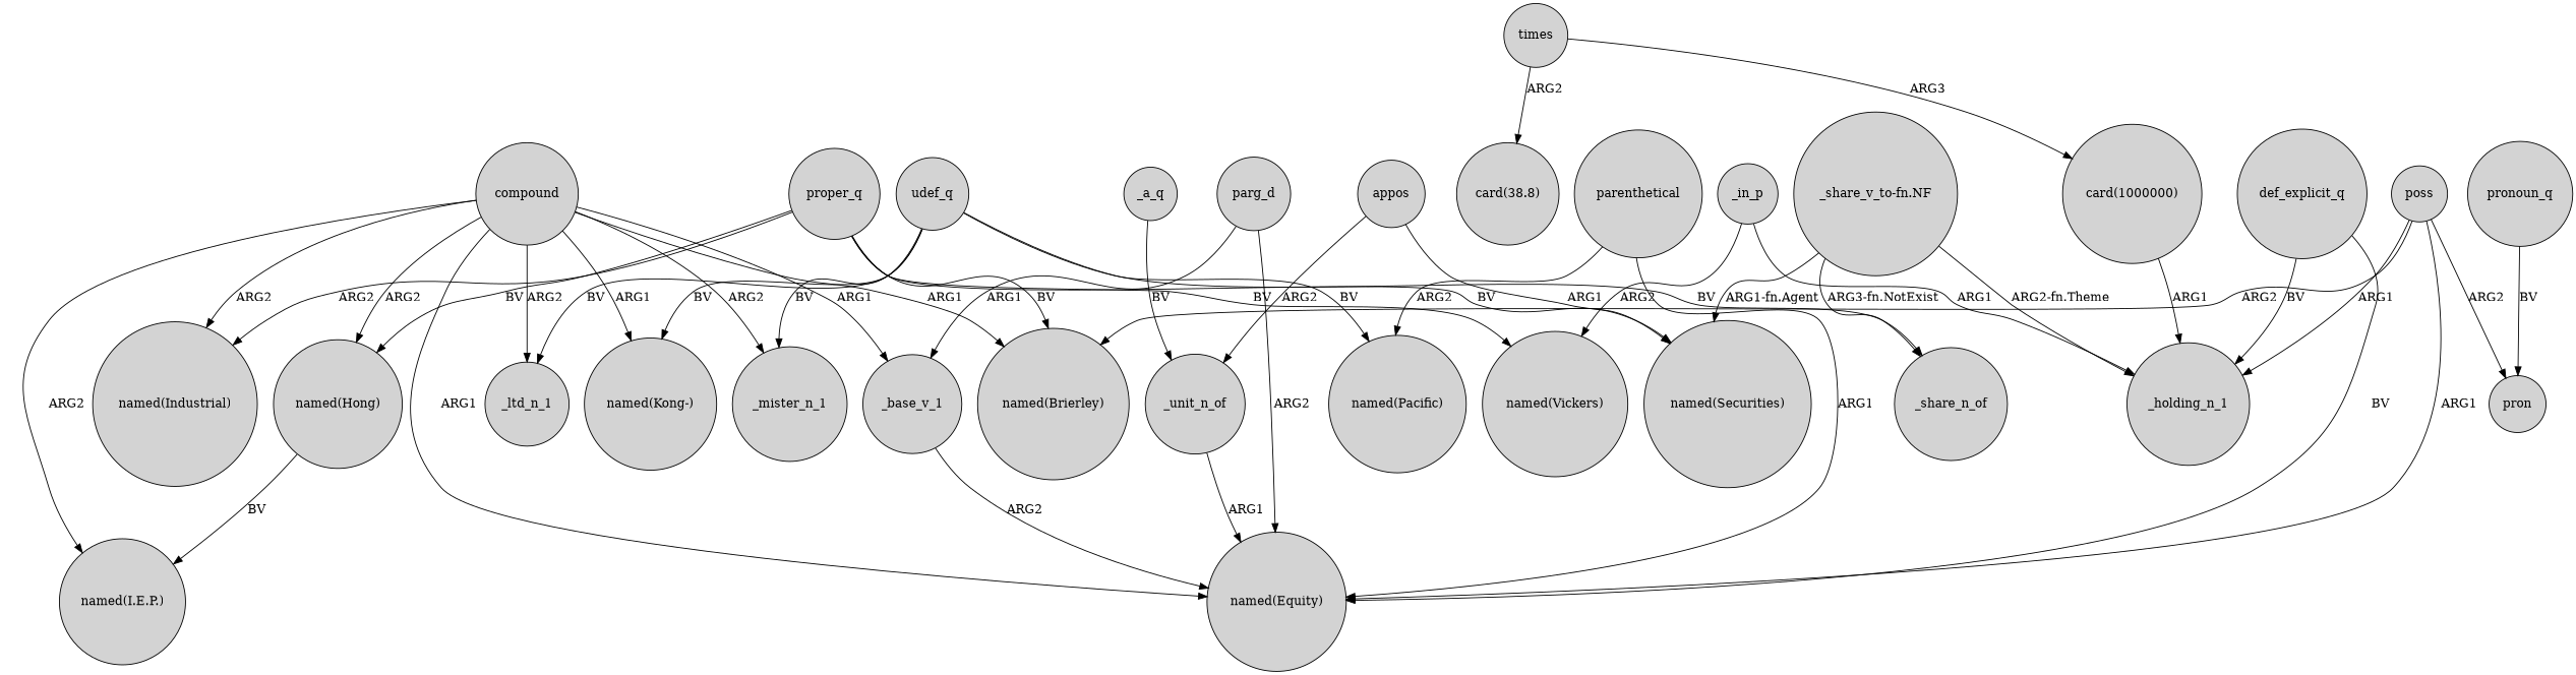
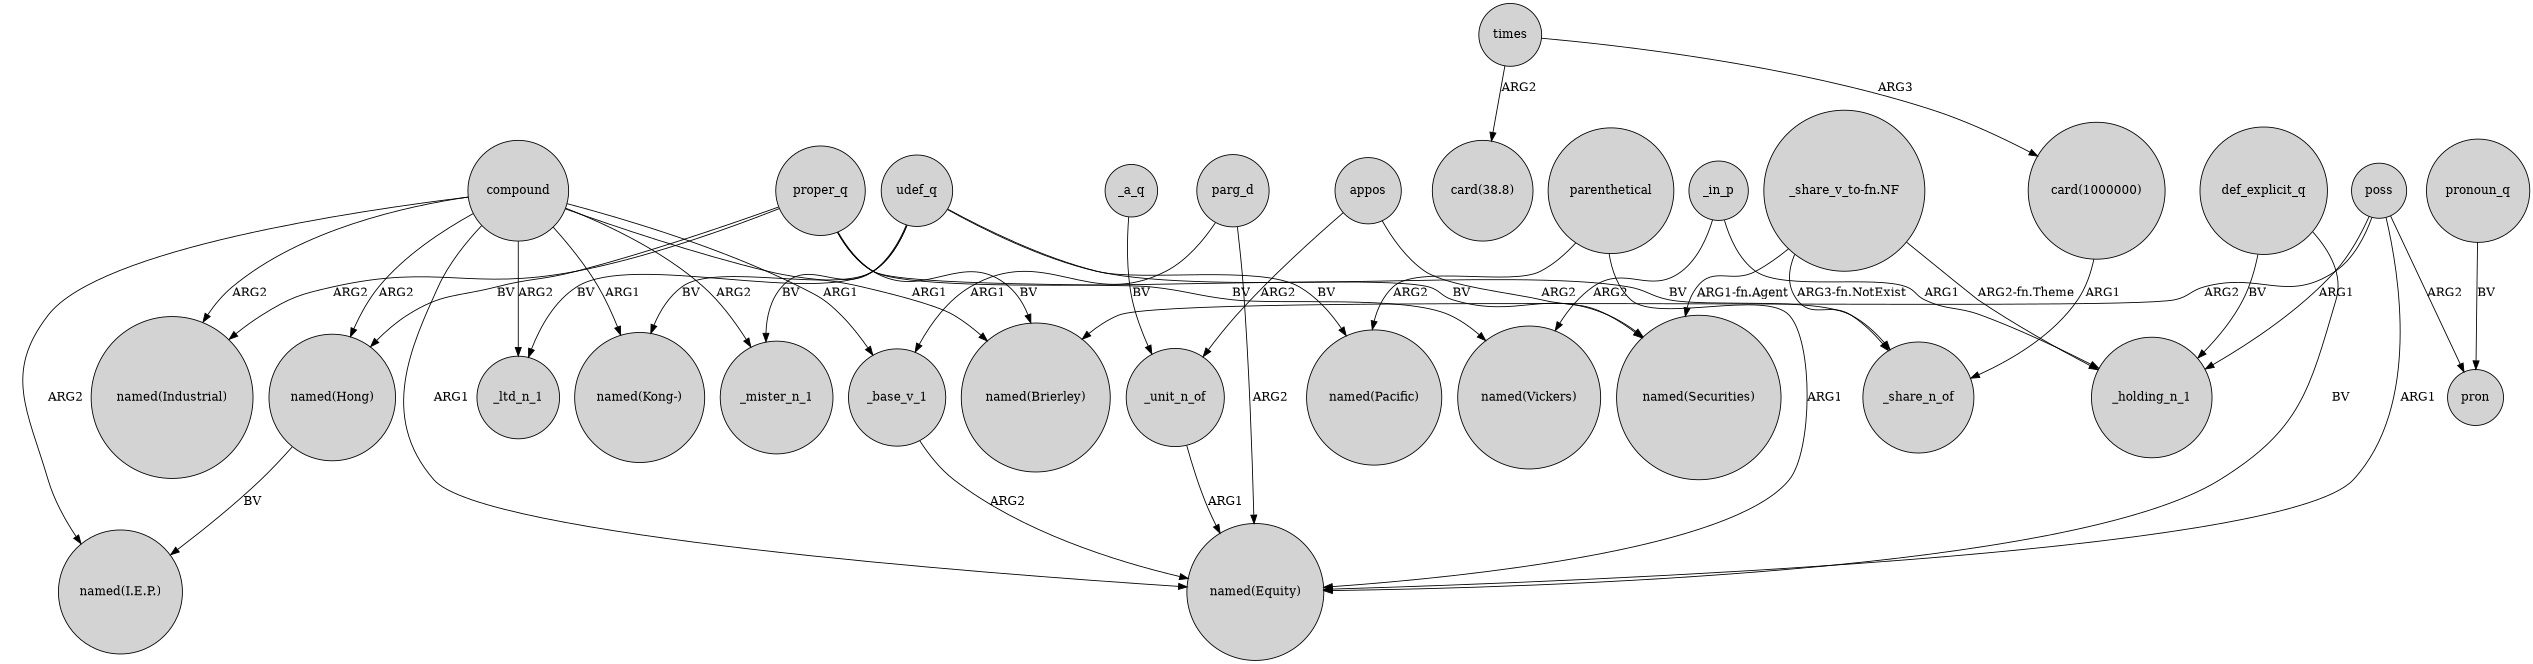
  digraph {
    node [shape=circle style=filled]
    parenthetical
    "named(Equity)"
    "named(Pacific)"
    n4 [label="_share_v_to-fn.NF"]
    "named(Securities)"
    _holding_n_1
    _share_n_of
    udef_q
    _mister_n_1
    "named(Kong-)"
    _ltd_n_1
    proper_q
    "named(Brierley)"
    "named(Vickers)"
    "named(Hong)"
    "named(Industrial)"
    "named(I.E.P.)"
    poss
    pron
    def_explicit_q
    _in_p
    compound
    _base_v_1
    parg_d
    pronoun_q
    times
    "card(38.8)"
    "card(1000000)"
    _a_q
    _unit_n_of
    appos
    parenthetical -> "named(Equity)" [label=ARG1]
    parenthetical -> "named(Pacific)" [label=ARG2]
    n4 -> "named(Securities)" [label="ARG1-fn.Agent"]
    n4 -> _holding_n_1 [label="ARG2-fn.Theme"]
    n4 -> _share_n_of [label="ARG3-fn.NotExist"]
    udef_q -> "named(Pacific)" [label=BV]
    udef_q -> _share_n_of [label=BV]
    udef_q -> _mister_n_1 [label=BV]
    udef_q -> "named(Kong-)" [label=BV]
    udef_q -> _ltd_n_1 [label=BV]
    proper_q -> "named(Securities)" [label=BV]
    proper_q -> "named(Brierley)" [label=BV]
    proper_q -> "named(Vickers)" [label=BV]
    proper_q -> "named(Hong)" [label=BV]
    proper_q -> "named(Industrial)" [label=ARG2]
    "named(Hong)" -> "named(I.E.P.)" [label=BV]
    poss -> "named(Equity)" [label=ARG1]
    poss -> _holding_n_1 [label=ARG1]
    poss -> "named(Brierley)" [label=ARG2]
    poss -> pron [label=ARG2]
    def_explicit_q -> "named(Equity)" [label=BV]
    def_explicit_q -> _holding_n_1 [label=BV]
    _in_p -> _holding_n_1 [label=ARG1]
    _in_p -> "named(Vickers)" [label=ARG2]
    compound -> "named(Equity)" [label=ARG1]
    compound -> _mister_n_1 [label=ARG2]
    compound -> "named(Kong-)" [label=ARG1]
    compound -> _ltd_n_1 [label=ARG2]
    compound -> "named(Brierley)" [label=ARG1]
    compound -> "named(Hong)" [label=ARG2]
    compound -> "named(Industrial)" [label=ARG2]
    compound -> "named(I.E.P.)" [label=ARG2]
    compound -> _base_v_1 [label=ARG1]
    _base_v_1 -> "named(Equity)" [label=ARG2]
    parg_d -> "named(Equity)" [label=ARG2]
    parg_d -> _base_v_1 [label=ARG1]
    pronoun_q -> pron [label=BV]
    times -> "card(38.8)" [label=ARG2]
    times -> "card(1000000)" [label=ARG3]
-   "card(1000000)" -> _holding_n_1 [label=ARG1]
+   "card(1000000)" -> _share_n_of [label=ARG1]
    _a_q -> _unit_n_of [label=BV]
    _unit_n_of -> "named(Equity)" [label=ARG1]
-   appos -> "named(Securities)" [label=ARG1]
+   appos -> "named(Securities)" [label=ARG2]
    appos -> _unit_n_of [label=ARG2]
  }
